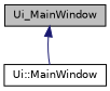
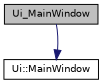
  digraph {
    node [color=black fontname=Helvetica fontsize=10 shape=record style=filled]
    n1 [fillcolor=grey75 fontcolor=black height=0.2 label=Ui_MainWindow width=0.4]
    n2 [fillcolor=white height=0.2 label="Ui::MainWindow" width=0.4]
-   n1 -> n2 [color=midnightblue dir=back fontname=Helvetica fontsize=10 labelfontname=Helvetica labelfontsize=10 style=solid]
+   n2 -> n1 [color=midnightblue dir=back fontname=Helvetica fontsize=10 labelfontname=Helvetica labelfontsize=10 style=solid]
  }
